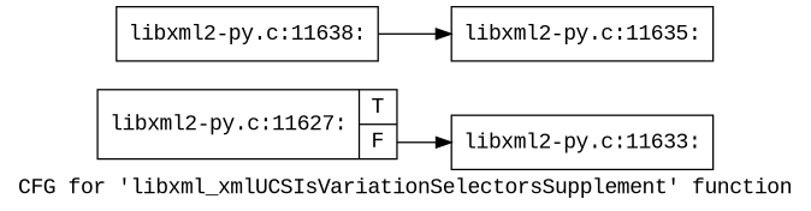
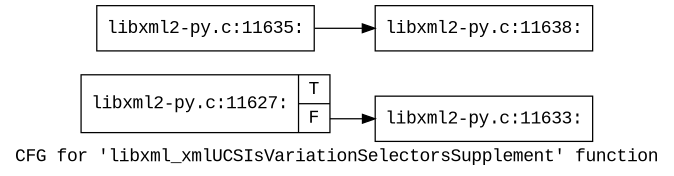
  digraph {
    fontname="Liberation Mono"
    label="CFG for 'libxml_xmlUCSIsVariationSelectorsSupplement' function"
    rankdir=LR
    node [fontname="Liberation Mono" shape=record]
    edge [fontname="Liberation Mono"]
    n1 [label="{libxml2-py.c:11627:|{<s0>T|<s1>F}}"]
    n2 [label="{libxml2-py.c:11633:}"]
    n3 [label="{libxml2-py.c:11635:}"]
    n4 [label="{libxml2-py.c:11638:}"]
    n1 -> n2 [tailport=s1]
-   n4 -> n3
+   n3 -> n4
  }
